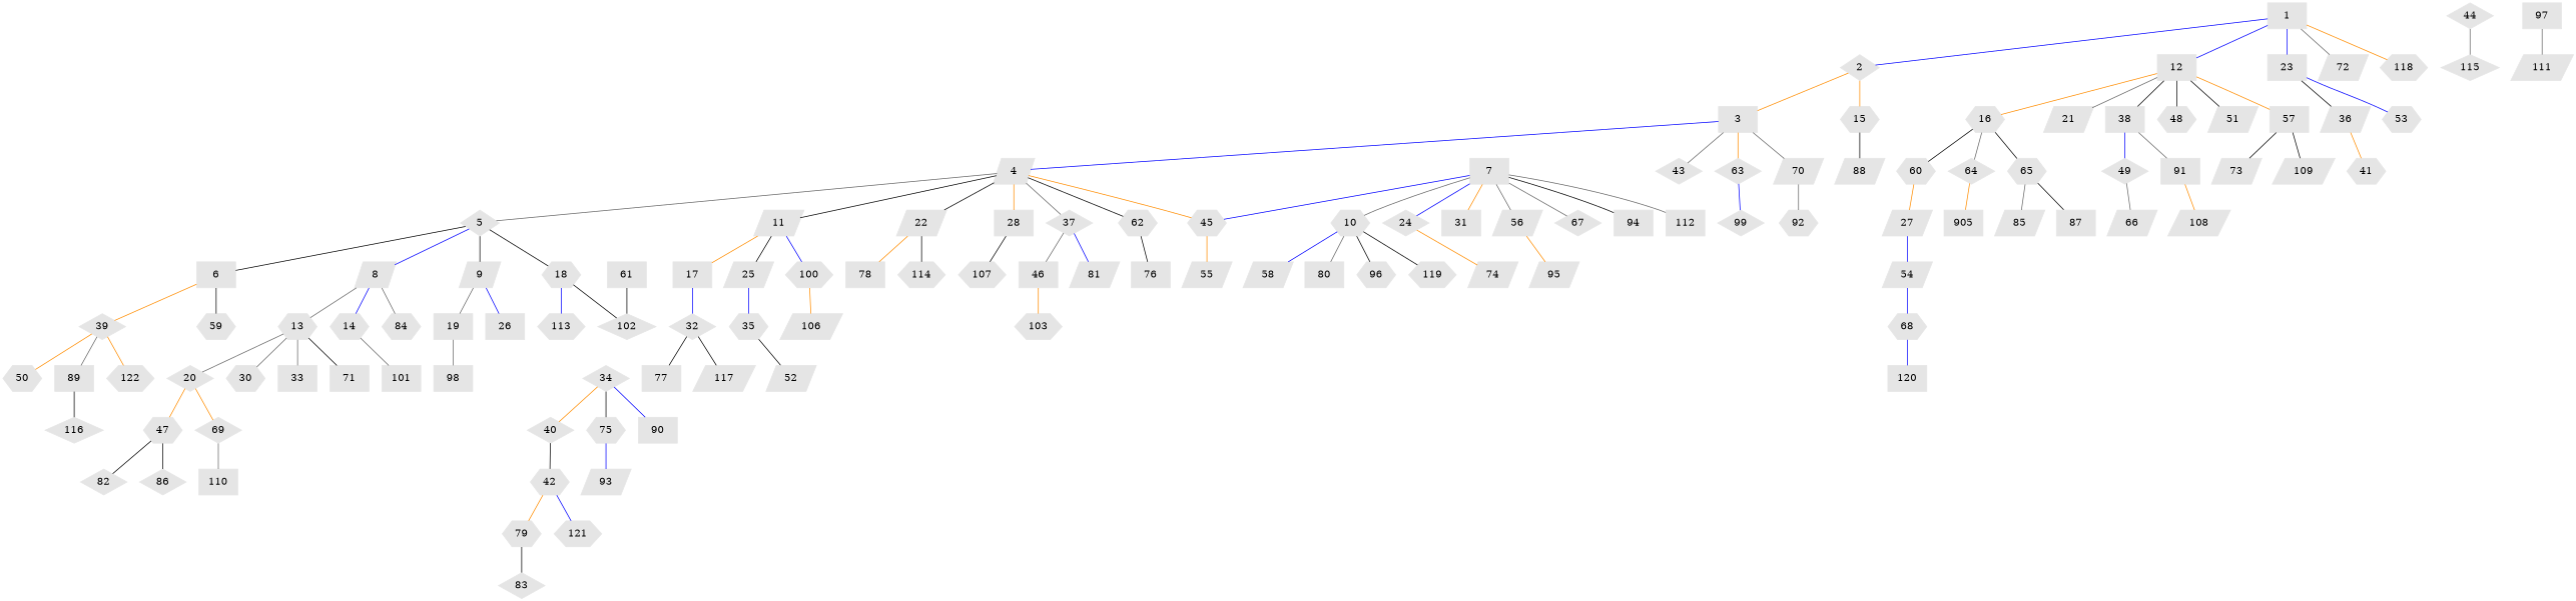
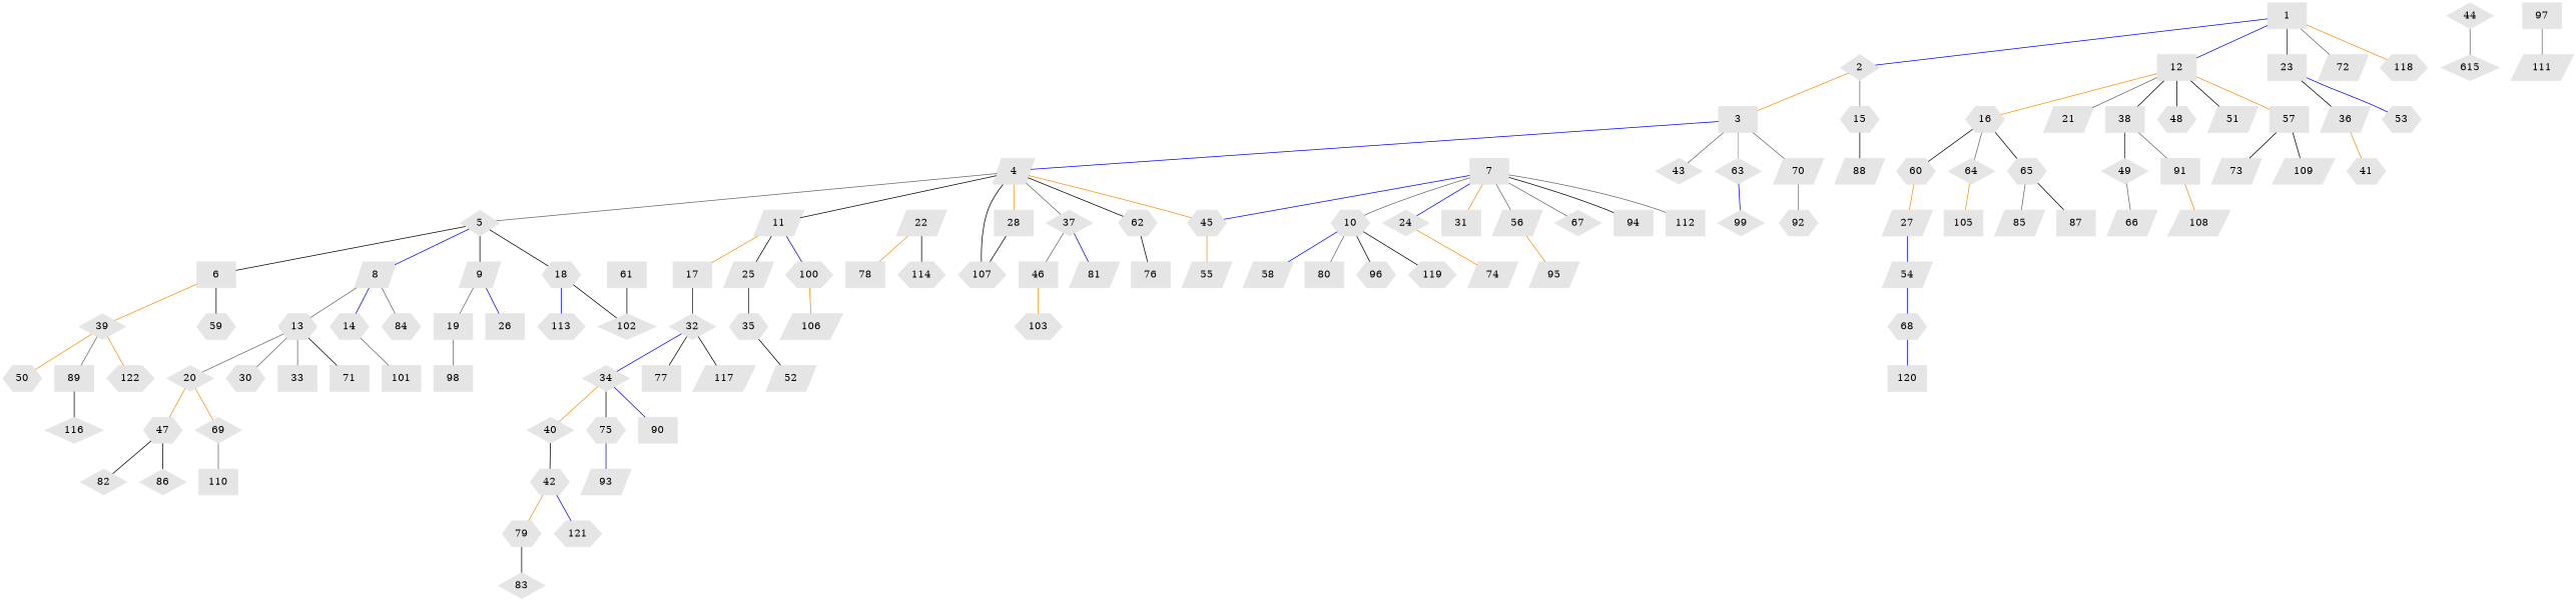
  graph {
    node [color=gray90 shape=hexagon style=filled]
    edge [color=black]
    1 [shape=box]
    2 [shape=diamond]
    12 [shape=box]
    23 [shape=box]
    72 [shape=parallelogram]
    118
    3 [shape=box]
    15
    16
    21 [shape=parallelogram]
    38 [shape=box]
    48
    51 [shape=parallelogram]
    57 [shape=box]
    36 [shape=parallelogram]
    53
    4 [shape=parallelogram]
    43 [shape=diamond]
    63 [shape=diamond]
    70 [shape=parallelogram]
    88 [shape=parallelogram]
    27 [shape=parallelogram]
    54 [shape=parallelogram]
    5 [shape=diamond]
    11 [shape=parallelogram]
    22 [shape=parallelogram]
    28 [shape=box]
    37 [shape=diamond]
    62
    45
    99 [shape=diamond]
    92
    6 [shape=box]
    8 [shape=parallelogram]
    9 [shape=parallelogram]
    18
    7 [shape=box]
    10
    24 [shape=diamond]
    31 [shape=box]
    56 [shape=parallelogram]
    67 [shape=diamond]
    94 [shape=box]
    112 [shape=box]
    17 [shape=box]
    25 [shape=parallelogram]
    100
    78 [shape=box]
    114
    107
    46 [shape=box]
    81 [shape=parallelogram]
    76 [shape=box]
    39 [shape=diamond]
    59
    13
    14
    84
    19 [shape=box]
    26 [shape=box]
    113
    102 [shape=diamond]
    50
    89 [shape=box]
    122
    58 [shape=parallelogram]
    80 [shape=box]
    96
    119
    74 [shape=parallelogram]
    55 [shape=parallelogram]
    95 [shape=parallelogram]
    20 [shape=diamond]
    30
    33 [shape=box]
    71 [shape=box]
    101 [shape=box]
    98 [shape=box]
    32 [shape=diamond]
    35
    106 [shape=parallelogram]
    60
    64 [shape=diamond]
    65
    49 [shape=diamond]
    91 [shape=box]
    73 [shape=parallelogram]
    109 [shape=parallelogram]
    47
    69 [shape=diamond]
-   105 [shape=box label=905]
+   105 [shape=box]
    85 [shape=parallelogram]
    87 [shape=box]
    34 [shape=diamond]
    77 [shape=box]
    117 [shape=parallelogram]
    61 [shape=box]
    82 [shape=diamond]
    86 [shape=diamond]
    110 [shape=box]
    41
    52 [shape=parallelogram]
    68
    44 [shape=diamond]
-   115 [shape=diamond]
+   115 [shape=diamond label=615]
    97 [shape=box]
    111 [shape=parallelogram]
    40 [shape=diamond]
    75
    90 [shape=box]
    42
    93 [shape=parallelogram]
    103
    66 [shape=parallelogram]
    108 [shape=parallelogram]
    116 [shape=diamond]
    79
    121
    83 [shape=diamond]
    120 [shape=box]
    1 -- 2 [color=blue]
    1 -- 12 [color=blue]
    1 -- 23 [color=blue]
    1 -- 72 [color=gray40]
    1 -- 118 [color=darkorange]
    2 -- 3 [color=darkorange]
-   2 -- 15 [color=darkorange]
+   2 -- 15 [color=gray40]
    12 -- 16 [color=darkorange]
    12 -- 21 [color=gray40]
    12 -- 38
    12 -- 48
    12 -- 51
    12 -- 57 [color=darkorange]
    23 -- 36
    23 -- 53 [color=blue]
    3 -- 4 [color=blue]
    3 -- 43 [color=gray40]
    3 -- 63 [color=darkorange]
    3 -- 70 [color=gray40]
    15 -- 88
    16 -- 60
    16 -- 64 [color=gray40]
    16 -- 65
    38 -- 49 [color=blue]
    38 -- 91 [color=gray40]
    57 -- 73
    57 -- 109
    36 -- 41 [color=darkorange]
    4 -- 5 [color=gray40]
    4 -- 11
-   4 -- 22
+   4 -- 107
    4 -- 28 [color=darkorange]
    4 -- 37 [color=gray40]
    4 -- 62
    4 -- 45 [color=darkorange]
    63 -- 99 [color=blue]
    70 -- 92 [color=gray40]
    27 -- 54 [color=blue]
    54 -- 68 [color=blue]
    5 -- 6
    5 -- 8 [color=blue]
    5 -- 9
    5 -- 18
    11 -- 17 [color=darkorange]
    11 -- 25
    11 -- 100 [color=blue]
    22 -- 78 [color=darkorange]
    22 -- 114
    28 -- 107
    37 -- 46 [color=gray40]
    37 -- 81 [color=blue]
    62 -- 76
    45 -- 55 [color=darkorange]
    6 -- 39 [color=darkorange]
    6 -- 59
    8 -- 13 [color=gray40]
    8 -- 14 [color=blue]
    8 -- 84 [color=gray40]
    9 -- 19 [color=gray40]
    9 -- 26 [color=blue]
    18 -- 113 [color=blue]
    18 -- 102
    7 -- 45 [color=blue]
    7 -- 10 [color=gray40]
    7 -- 24 [color=blue]
    7 -- 31 [color=darkorange]
    7 -- 56 [color=gray40]
    7 -- 67 [color=gray40]
    7 -- 94
    7 -- 112 [color=gray40]
    10 -- 58 [color=blue]
    10 -- 80 [color=gray40]
    10 -- 96
    10 -- 119
    24 -- 74 [color=darkorange]
    56 -- 95 [color=darkorange]
    17 -- 32 [color=blue]
    25 -- 35 [color=blue]
    100 -- 106 [color=darkorange]
    46 -- 103 [color=darkorange]
    39 -- 50 [color=darkorange]
    39 -- 89 [color=gray40]
    39 -- 122 [color=darkorange]
    13 -- 20 [color=gray40]
    13 -- 30 [color=gray40]
    13 -- 33 [color=gray40]
    13 -- 71
    14 -- 101 [color=gray40]
    19 -- 98 [color=gray40]
    89 -- 116
    20 -- 47 [color=darkorange]
    20 -- 69 [color=darkorange]
+   32 -- 34 [color=blue]
    32 -- 77
    32 -- 117
    35 -- 52
    60 -- 27 [color=darkorange]
    64 -- 105 [color=darkorange]
    65 -- 85 [color=gray40]
    65 -- 87
    49 -- 66 [color=gray40]
    91 -- 108 [color=darkorange]
    47 -- 82
    47 -- 86
    69 -- 110 [color=gray40]
    34 -- 40 [color=darkorange]
    34 -- 75
    34 -- 90 [color=blue]
    61 -- 102
    68 -- 120 [color=blue]
    44 -- 115 [color=gray40]
    97 -- 111 [color=gray40]
    40 -- 42
    75 -- 93 [color=blue]
    42 -- 79 [color=darkorange]
    42 -- 121 [color=blue]
    79 -- 83
  }
